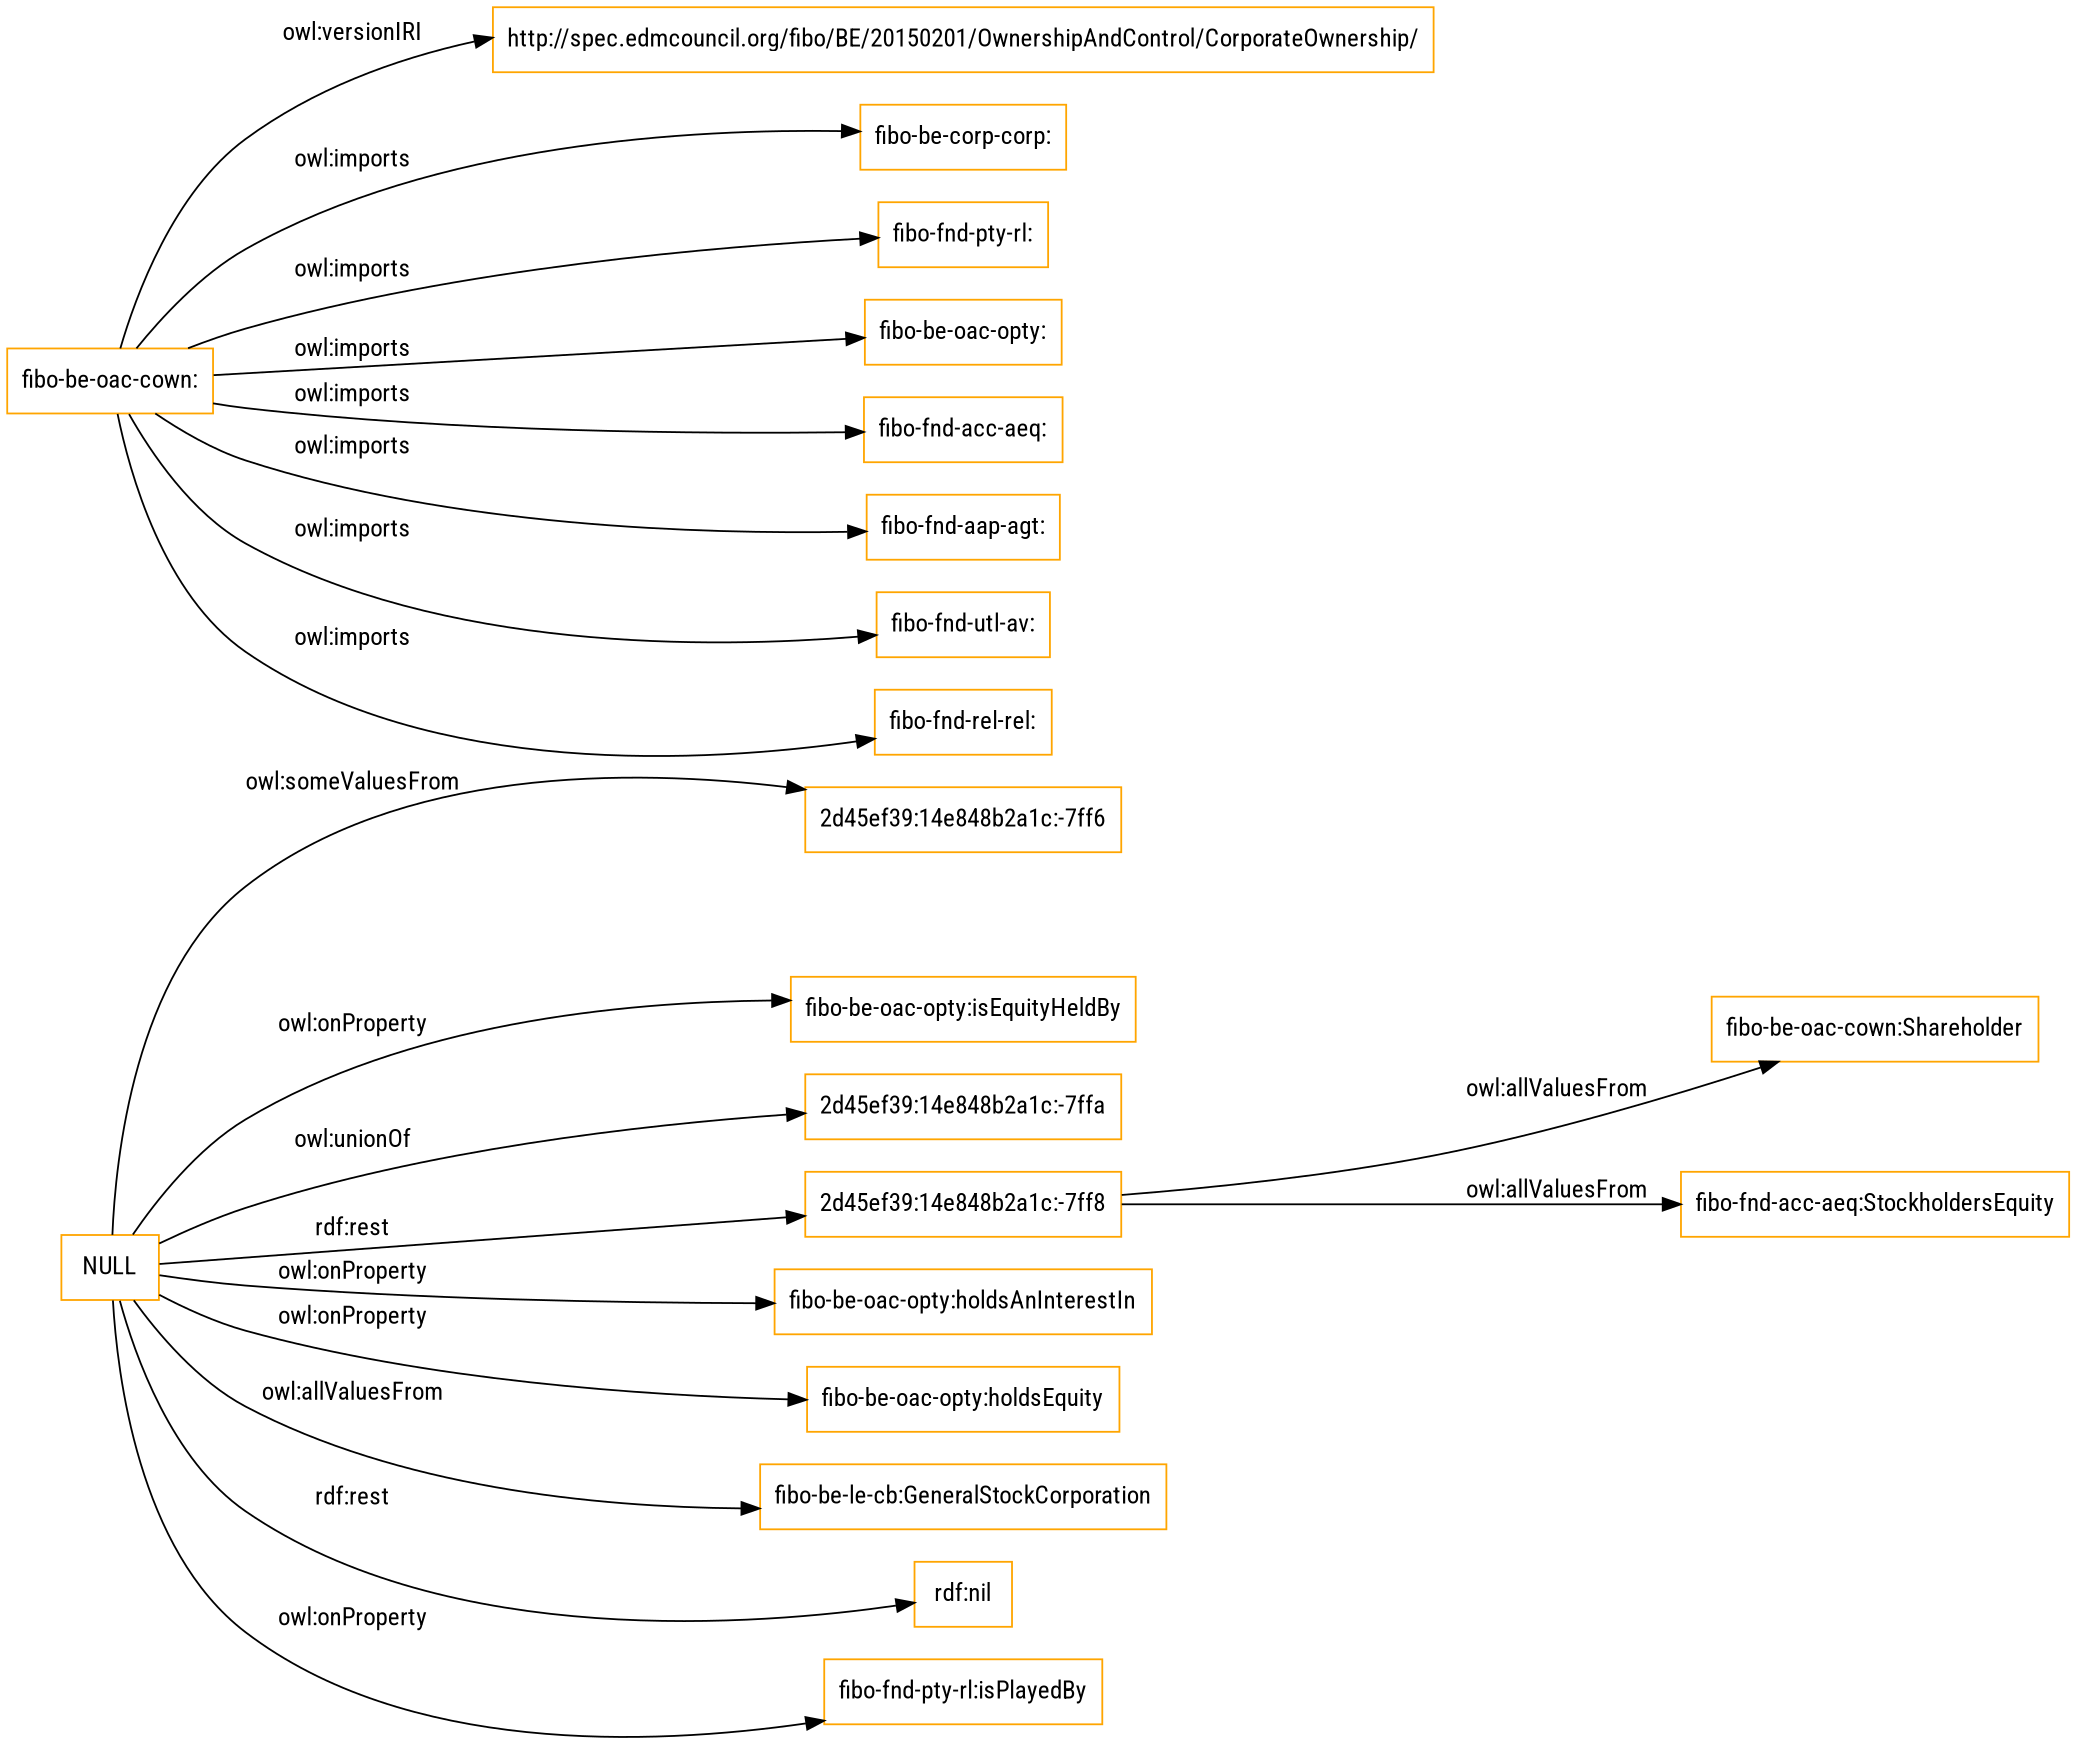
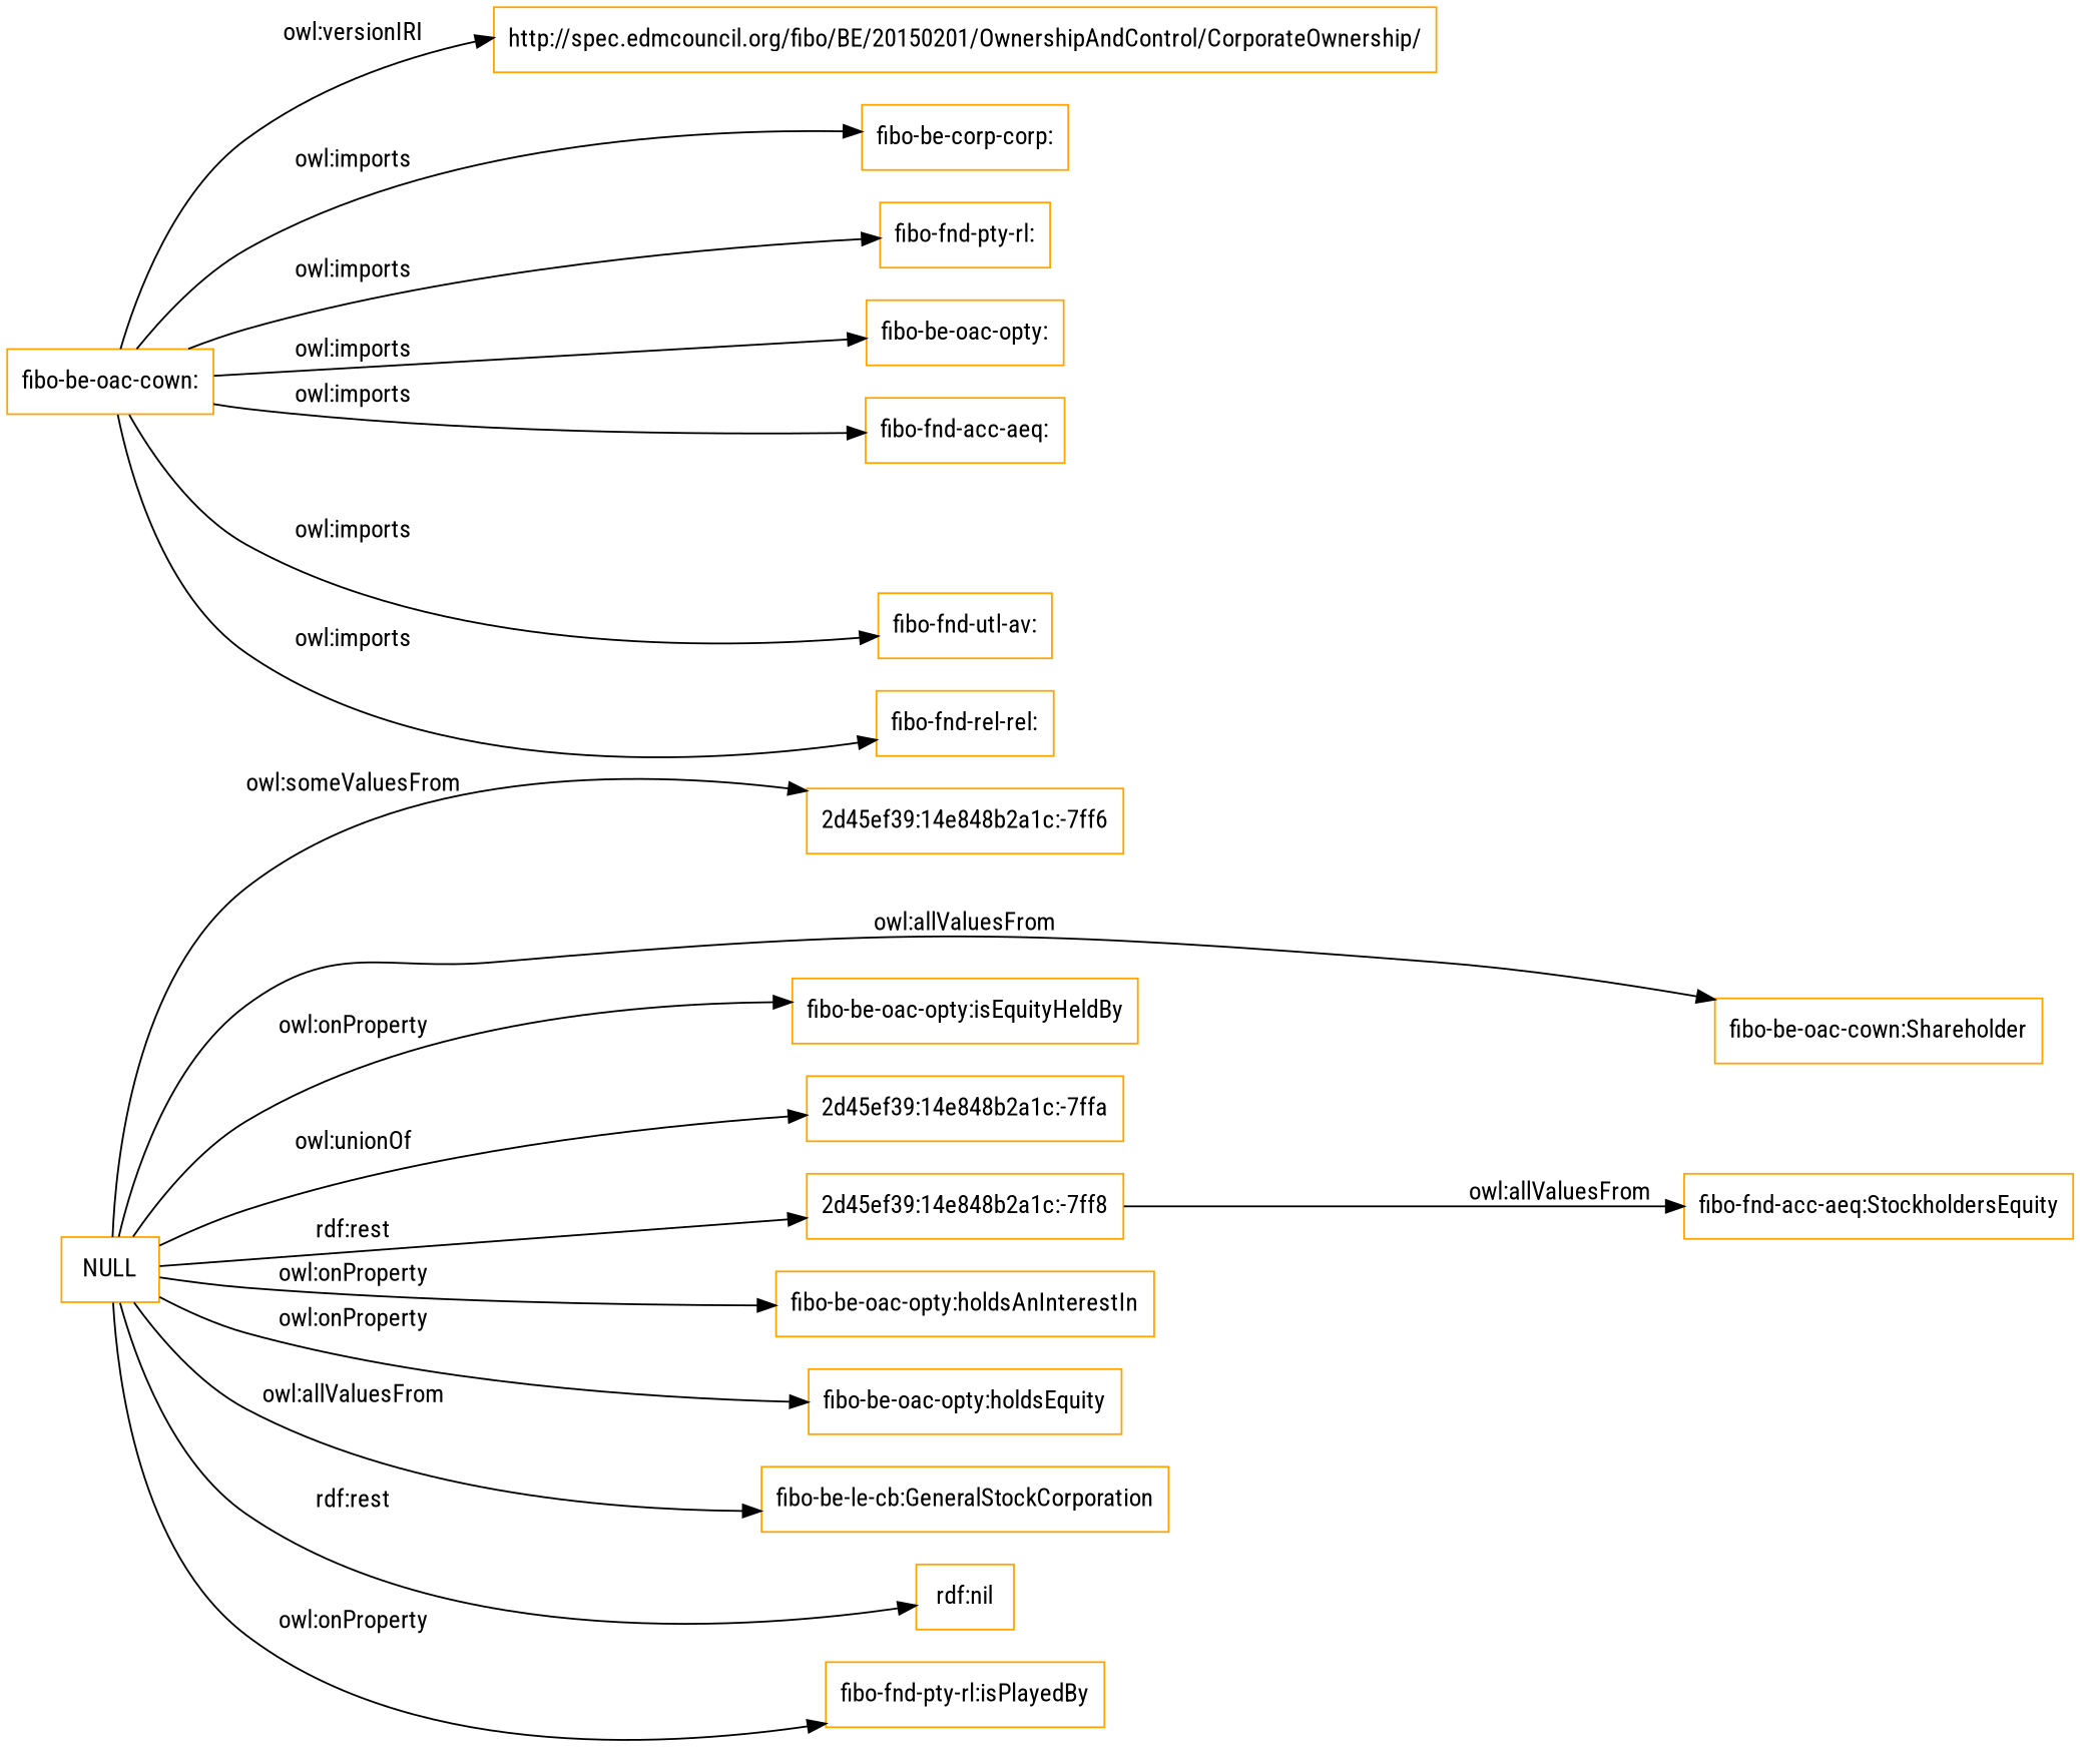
  digraph {
    fontname="Roboto Condensed"
    rankdir=LR
    node [color=orange fontname="Roboto Condensed" shape=rectangle]
    edge [fontname="Roboto Condensed"]
    NULL
    "2d45ef39:14e848b2a1c:-7ff6"
    "fibo-be-oac-cown:Shareholder"
    "fibo-be-oac-opty:isEquityHeldBy"
    "2d45ef39:14e848b2a1c:-7ffa"
    "2d45ef39:14e848b2a1c:-7ff8"
    "fibo-be-oac-opty:holdsAnInterestIn"
    "fibo-be-oac-opty:holdsEquity"
    "fibo-be-le-cb:GeneralStockCorporation"
    "rdf:nil"
    "fibo-fnd-pty-rl:isPlayedBy"
    "fibo-fnd-acc-aeq:StockholdersEquity"
    "fibo-be-oac-cown:"
    "http://spec.edmcouncil.org/fibo/BE/20150201/OwnershipAndControl/CorporateOwnership/"
    "fibo-be-corp-corp:"
    "fibo-fnd-pty-rl:"
    "fibo-be-oac-opty:"
    "fibo-fnd-acc-aeq:"
-   "fibo-fnd-aap-agt:"
    "fibo-fnd-utl-av:"
    "fibo-fnd-rel-rel:"
    NULL -> "2d45ef39:14e848b2a1c:-7ff6" [label="owl:someValuesFrom"]
-   "2d45ef39:14e848b2a1c:-7ff8" -> "fibo-be-oac-cown:Shareholder" [label="owl:allValuesFrom"]
+   NULL -> "fibo-be-oac-cown:Shareholder" [label="owl:allValuesFrom"]
    NULL -> "fibo-be-oac-opty:isEquityHeldBy" [label="owl:onProperty"]
    NULL -> "2d45ef39:14e848b2a1c:-7ffa" [label="owl:unionOf"]
    NULL -> "2d45ef39:14e848b2a1c:-7ff8" [label="rdf:rest"]
    NULL -> "fibo-be-oac-opty:holdsAnInterestIn" [label="owl:onProperty"]
    NULL -> "fibo-be-oac-opty:holdsEquity" [label="owl:onProperty"]
    NULL -> "fibo-be-le-cb:GeneralStockCorporation" [label="owl:allValuesFrom"]
    NULL -> "rdf:nil" [label="rdf:rest"]
    NULL -> "fibo-fnd-pty-rl:isPlayedBy" [label="owl:onProperty"]
    "2d45ef39:14e848b2a1c:-7ff8" -> "fibo-fnd-acc-aeq:StockholdersEquity" [label="owl:allValuesFrom"]
    "fibo-be-oac-cown:" -> "http://spec.edmcouncil.org/fibo/BE/20150201/OwnershipAndControl/CorporateOwnership/" [label="owl:versionIRI"]
    "fibo-be-oac-cown:" -> "fibo-be-corp-corp:" [label="owl:imports"]
    "fibo-be-oac-cown:" -> "fibo-fnd-pty-rl:" [label="owl:imports"]
    "fibo-be-oac-cown:" -> "fibo-be-oac-opty:" [label="owl:imports"]
    "fibo-be-oac-cown:" -> "fibo-fnd-acc-aeq:" [label="owl:imports"]
-   "fibo-be-oac-cown:" -> "fibo-fnd-aap-agt:" [label="owl:imports"]
    "fibo-be-oac-cown:" -> "fibo-fnd-utl-av:" [label="owl:imports"]
    "fibo-be-oac-cown:" -> "fibo-fnd-rel-rel:" [label="owl:imports"]
  }
